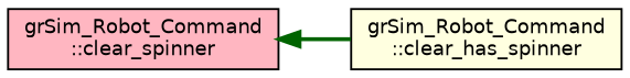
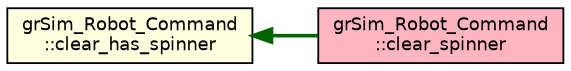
  digraph {
    rankdir=LR
    node [color=black fontname=Helvetica fontsize=10 shape=record style=filled]
    n1 [fillcolor=lightyellow fontcolor=black height=0.2 label="grSim_Robot_Command\l::clear_has_spinner" width=0.4]
    n2 [fillcolor=lightpink height=0.2 label="grSim_Robot_Command\l::clear_spinner" width=0.4]
-   n2 -> n1 [color=darkgreen dir=back fontname=Helvetica fontsize=10 labelfontname=Helvetica labelfontsize=10 style=bold]
+   n1 -> n2 [color=darkgreen dir=back fontname=Helvetica fontsize=10 labelfontname=Helvetica labelfontsize=10 style=bold]
  }
